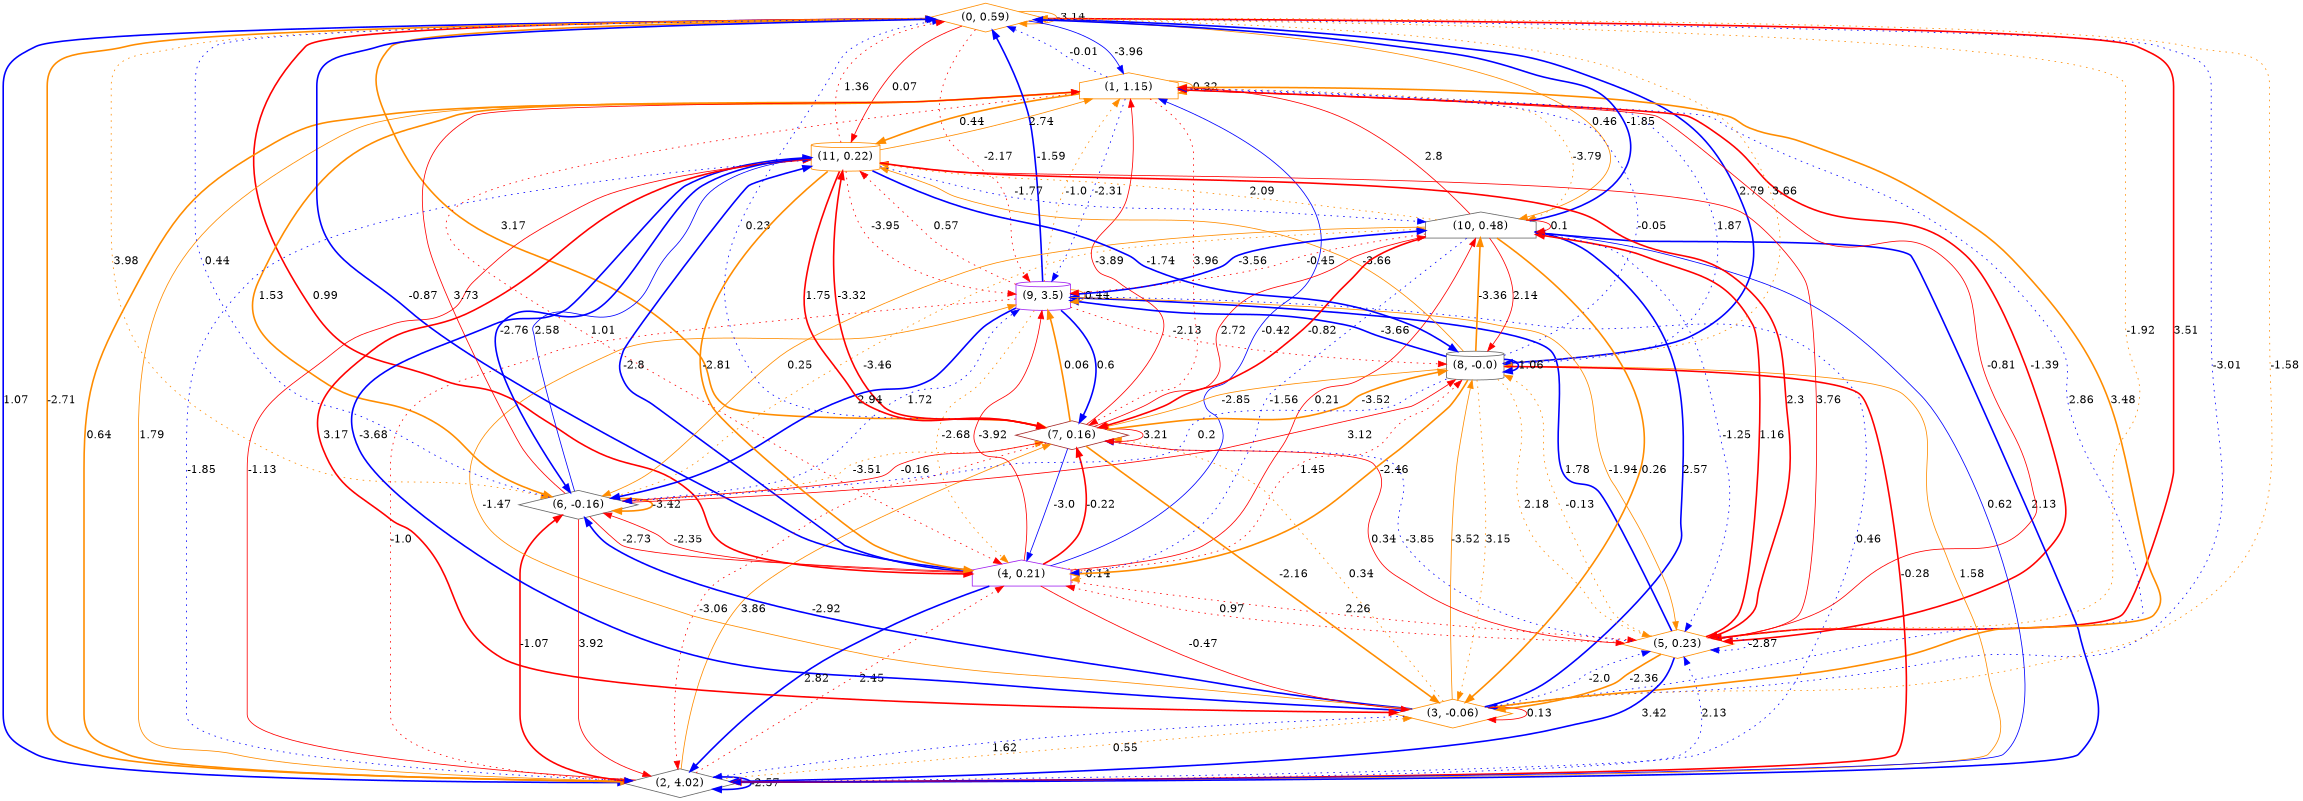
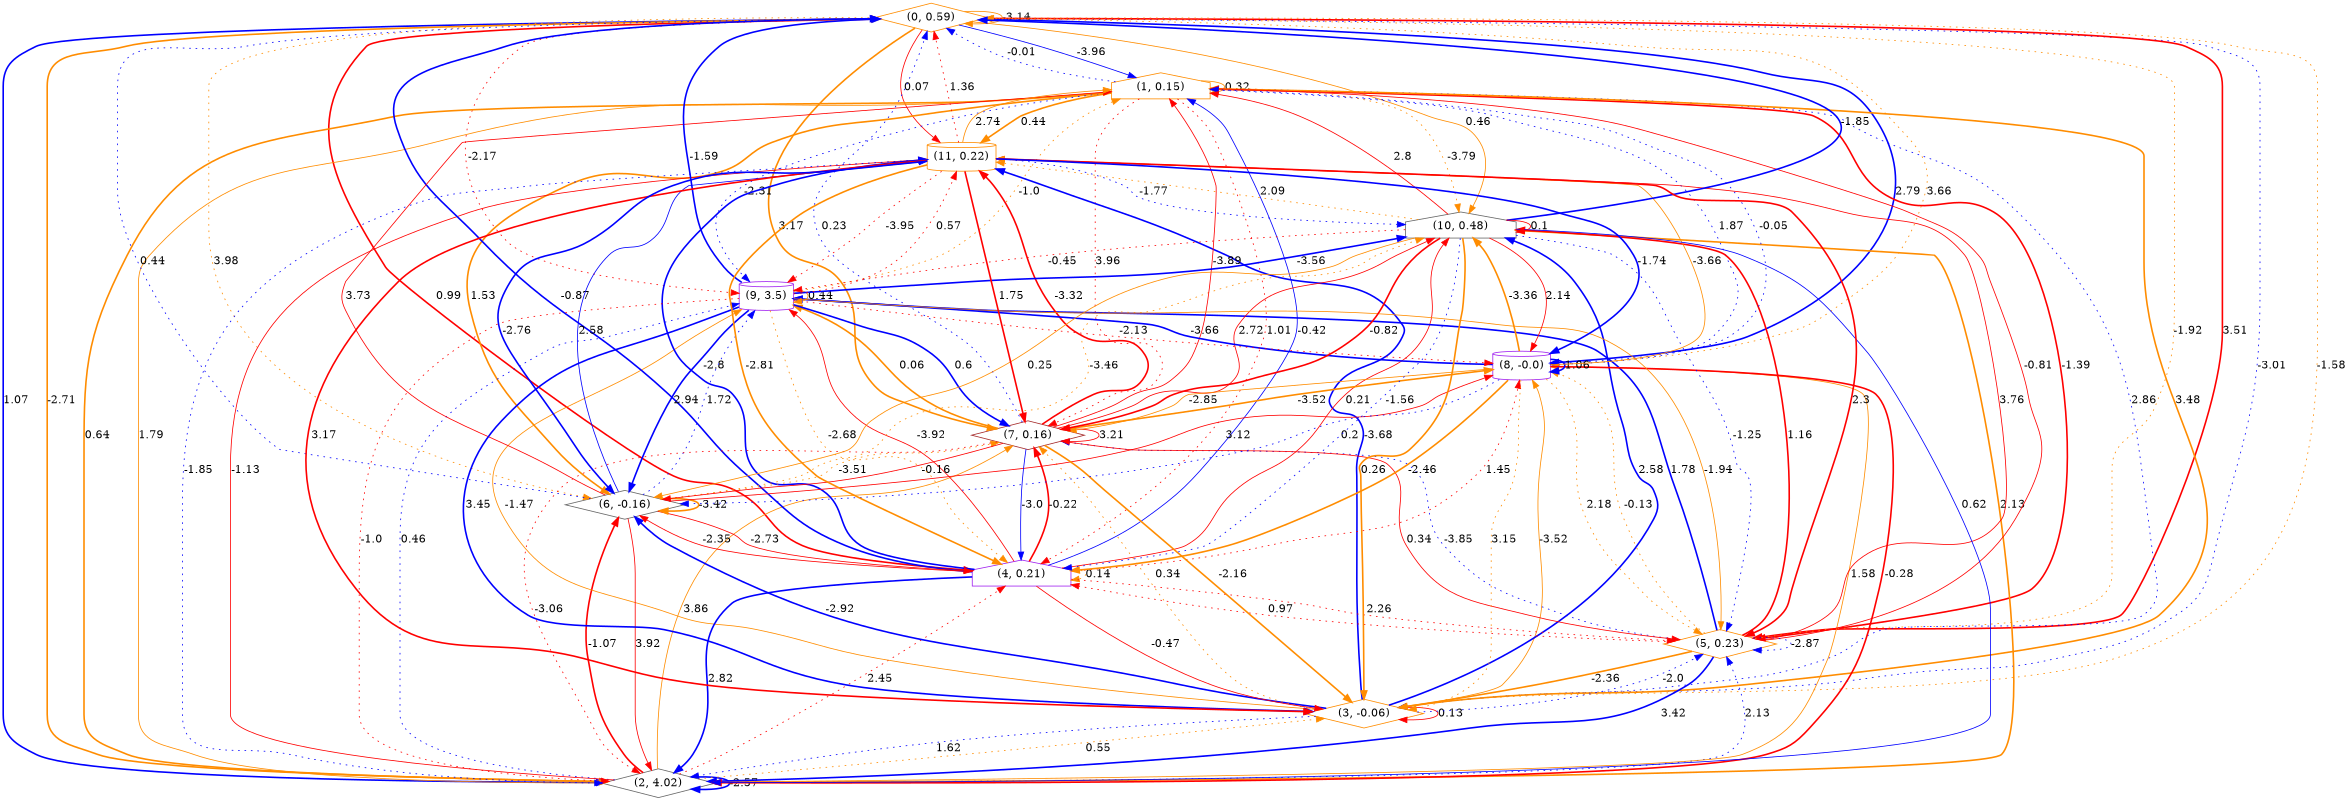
  digraph {
    node [color=darkorange shape=diamond]
    edge [color=red style=dotted]
    n1 [label="(0, 0.59)"]
-   n2 [label="(1, 1.15)" shape=house]
+   n2 [label="(1, 0.15)" shape=house]
    n3 [color=gray40 label="(2, 4.02)"]
    n4 [label="(3, -0.06)"]
    n5 [color=purple label="(4, 0.21)" shape=house]
    n6 [label="(5, 0.23)"]
    n7 [color=gray40 label="(6, -0.16)"]
    n8 [color=brown label="(7, 0.16)"]
-   n9 [color=gray40 label="(8, -0.0)" shape=cylinder]
+   n9 [color=purple label="(8, -0.0)" shape=cylinder]
    n10 [color=purple label="(9, 3.5)" shape=cylinder]
    n11 [color=gray40 label="(10, 0.48)" shape=house]
    n12 [label="(11, 0.22)" shape=cylinder]
    n1 -> n1 [color=darkorange label=-3.14 style=solid]
    n1 -> n2 [color=blue label=-3.96 style=solid]
    n1 -> n3 [color=blue label=1.07 style=bold]
    n1 -> n4 [color=blue label=-3.01]
    n1 -> n5 [label=0.99 style=bold]
    n1 -> n6 [label=3.51 style=bold]
    n1 -> n7 [color=darkorange label=3.98]
    n1 -> n8 [color=darkorange label=3.17 style=bold]
    n1 -> n9 [color=blue label=2.79 style=bold]
    n1 -> n10 [label=-2.17]
    n1 -> n11 [color=darkorange label=0.46 style=solid]
    n1 -> n12 [label=0.07 style=solid]
    n2 -> n1 [color=blue label=-0.01]
    n2 -> n2 [color=darkorange label=0.32 style=solid]
    n2 -> n3 [color=darkorange label=0.64 style=bold]
    n2 -> n4 [color=blue label=2.86]
    n2 -> n5 [label=1.01]
    n2 -> n6 [label=-1.39 style=bold]
    n2 -> n7 [color=darkorange label=1.53 style=bold]
    n2 -> n8 [label=3.96]
    n2 -> n9 [color=blue label=1.87]
    n2 -> n10 [color=blue label=-2.31]
    n2 -> n11 [color=darkorange label=-3.79]
    n2 -> n12 [color=darkorange label=0.44 style=bold]
    n3 -> n1 [color=darkorange label=-2.71 style=bold]
    n3 -> n2 [color=darkorange label=1.79 style=solid]
    n3 -> n3 [color=blue label=-2.57 style=bold]
    n3 -> n4 [color=darkorange label=0.55]
    n3 -> n5 [label=2.45]
    n3 -> n6 [color=blue label=2.13]
    n3 -> n7 [label=-1.07 style=bold]
    n3 -> n8 [color=darkorange label=3.86 style=solid]
    n3 -> n9 [color=darkorange label=1.58 style=solid]
    n3 -> n10 [color=blue label=0.46]
-   n3 -> n11 [color=blue label=2.13 style=bold]
+   n3 -> n11 [color=darkorange label=2.13 style=bold]
    n3 -> n12 [label=-1.13 style=solid]
    n4 -> n1 [color=darkorange label=-1.58]
    n4 -> n2 [color=darkorange label=3.48 style=bold]
    n4 -> n3 [color=blue label=1.62]
    n4 -> n4 [label=0.13 style=solid]
    n4 -> n6 [color=blue label=-2.0]
    n4 -> n7 [color=blue label=-2.92 style=bold]
    n4 -> n8 [color=darkorange label=0.34]
    n4 -> n9 [color=darkorange label=-3.52 style=solid]
    n4 -> n10 [color=darkorange label=-1.47 style=solid]
-   n4 -> n11 [color=blue label=2.57 style=bold]
+   n4 -> n11 [color=blue label=2.58 style=bold]
    n4 -> n12 [color=blue label=-3.68 style=bold]
    n5 -> n1 [color=blue label=-0.87 style=bold]
    n5 -> n2 [color=blue label=-0.42 style=solid]
    n5 -> n3 [color=blue label=2.82 style=bold]
    n5 -> n4 [label=-0.47 style=solid]
    n5 -> n5 [color=darkorange label=0.14]
    n5 -> n6 [label=2.26]
    n5 -> n7 [label=-2.35 style=solid]
    n5 -> n8 [label=-0.22 style=bold]
    n5 -> n9 [label=1.45]
    n5 -> n10 [label=-3.92 style=solid]
    n5 -> n11 [label=0.21 style=solid]
    n5 -> n12 [color=blue label=-2.8 style=bold]
    n6 -> n1 [color=darkorange label=-1.92]
    n6 -> n2 [label=-0.81 style=solid]
    n6 -> n3 [color=blue label=3.42 style=bold]
    n6 -> n4 [color=darkorange label=-2.36 style=bold]
    n6 -> n5 [label=0.97]
    n6 -> n6 [color=blue label=-2.87]
    n6 -> n8 [color=blue label=-3.85]
    n6 -> n9 [color=darkorange label=-0.13]
    n6 -> n10 [color=blue label=1.78 style=bold]
    n6 -> n11 [label=1.16 style=bold]
    n6 -> n12 [label=3.76 style=solid]
    n7 -> n1 [color=blue label=0.44]
    n7 -> n2 [label=3.73 style=solid]
    n7 -> n3 [label=3.92 style=solid]
    n7 -> n5 [label=-2.73 style=solid]
    n7 -> n7 [color=darkorange label=-3.42 style=bold]
    n7 -> n8 [color=darkorange label=-3.51]
    n7 -> n9 [label=3.12 style=solid]
    n7 -> n10 [color=blue label=1.72]
    n7 -> n11 [color=darkorange label=-3.46]
    n7 -> n12 [color=blue label=2.58 style=solid]
    n8 -> n1 [color=blue label=0.23]
    n8 -> n2 [label=-3.89 style=solid]
    n8 -> n3 [label=-3.06]
    n8 -> n4 [color=darkorange label=-2.16 style=bold]
    n8 -> n5 [color=blue label=-3.0 style=solid]
    n8 -> n6 [label=0.34 style=solid]
    n8 -> n7 [label=-0.16 style=solid]
    n8 -> n8 [label=3.21 style=solid]
    n8 -> n9 [color=darkorange label=-3.52 style=bold]
    n8 -> n10 [color=darkorange label=0.06 style=bold]
    n8 -> n11 [label=2.72 style=solid]
    n8 -> n12 [label=-3.32 style=bold]
    n9 -> n1 [color=darkorange label=3.66]
    n9 -> n2 [color=blue label=-0.05]
    n9 -> n3 [label=-0.28 style=bold]
    n9 -> n4 [color=darkorange label=3.15]
    n9 -> n5 [color=darkorange label=-2.46 style=bold]
    n9 -> n6 [color=darkorange label=2.18]
    n9 -> n7 [color=blue label=0.2]
    n9 -> n8 [color=darkorange label=-2.85 style=solid]
    n9 -> n9 [color=blue label=1.06 style=bold]
    n9 -> n10 [color=blue label=-3.66 style=bold]
    n9 -> n11 [color=darkorange label=-3.36 style=bold]
    n9 -> n12 [color=darkorange label=-3.66 style=solid]
    n10 -> n1 [color=blue label=-1.59 style=bold]
    n10 -> n2 [color=darkorange label=-1.0]
    n10 -> n3 [label=-1.0]
+   n10 -> n4 [color=blue label=3.45 style=bold]
    n10 -> n5 [color=darkorange label=-2.68]
    n10 -> n6 [color=darkorange label=-1.94 style=solid]
    n10 -> n7 [color=blue label=2.94 style=bold]
    n10 -> n8 [color=blue label=0.6 style=bold]
    n10 -> n9 [label=-2.13]
    n10 -> n10 [color=darkorange label=0.44 style=solid]
    n10 -> n11 [color=blue label=-3.56 style=bold]
    n10 -> n12 [label=0.57]
    n11 -> n1 [color=blue label=-1.85 style=bold]
    n11 -> n2 [label=2.8 style=solid]
    n11 -> n3 [color=blue label=0.62 style=solid]
    n11 -> n4 [color=darkorange label=0.26 style=bold]
    n11 -> n5 [color=blue label=-1.56]
    n11 -> n6 [color=blue label=-1.25]
    n11 -> n7 [color=darkorange label=0.25 style=solid]
    n11 -> n8 [label=-0.82 style=bold]
    n11 -> n9 [label=2.14 style=solid]
    n11 -> n10 [label=-0.45]
    n11 -> n11 [label=0.1 style=solid]
    n11 -> n12 [color=darkorange label=2.09]
    n12 -> n1 [label=1.36]
    n12 -> n2 [color=darkorange label=2.74 style=solid]
    n12 -> n3 [color=blue label=-1.85]
    n12 -> n4 [label=3.17 style=bold]
    n12 -> n5 [color=darkorange label=-2.81 style=bold]
    n12 -> n6 [label=2.3 style=bold]
    n12 -> n7 [color=blue label=-2.76 style=bold]
    n12 -> n8 [label=1.75 style=bold]
    n12 -> n9 [color=blue label=-1.74 style=bold]
    n12 -> n10 [label=-3.95]
    n12 -> n11 [color=blue label=-1.77]
  }
